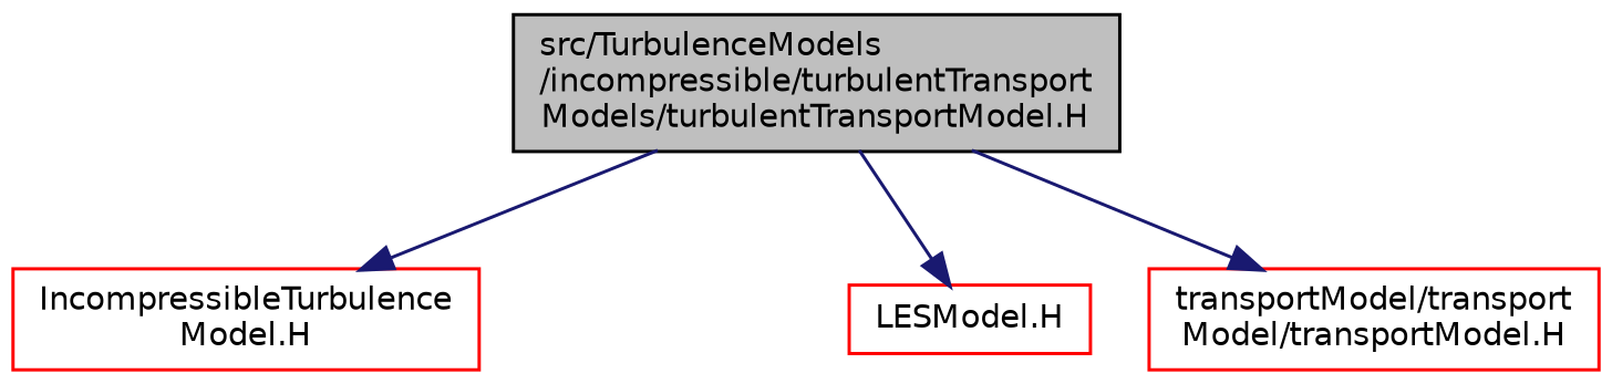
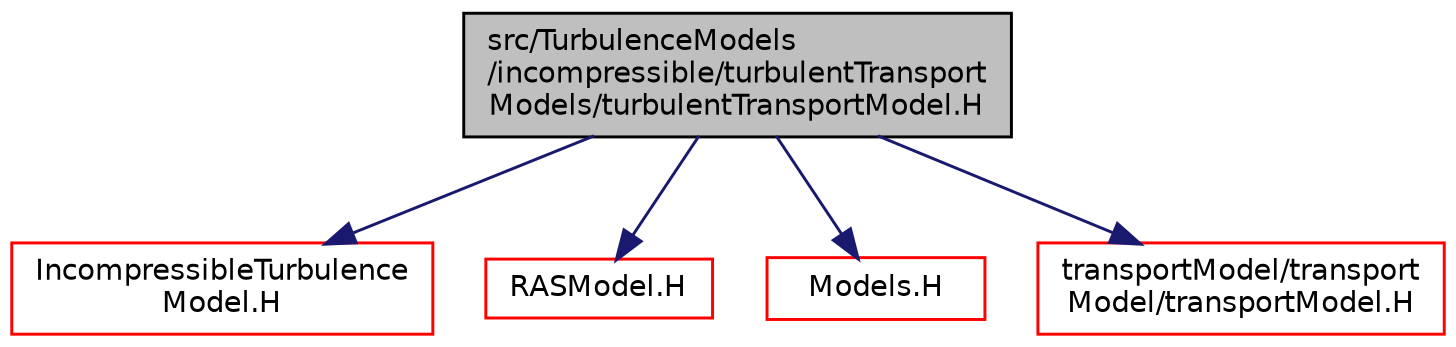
  digraph {
    node [color=red fontname=Helvetica fontsize=10 shape=record]
    edge [color=midnightblue fontname=Helvetica fontsize=10 labelfontname=Helvetica labelfontsize=10 style=solid]
    n1 [color=black fillcolor=grey75 fontcolor=black height=0.2 label="src/TurbulenceModels\l/incompressible/turbulentTransport\lModels/turbulentTransportModel.H" style=filled width=0.4]
    n2 [height=0.2 label="IncompressibleTurbulence\lModel.H" width=0.4]
-   n4 [height=0.2 label="LESModel.H" width=0.4]
+   n3 [height=0.2 label="RASModel.H" width=0.4]
+   n4 [height=0.2 label="Models.H" width=0.4]
    n5 [height=0.2 label="transportModel/transport\lModel/transportModel.H" width=0.4]
    n1 -> n2
+   n1 -> n3
    n1 -> n4
    n1 -> n5
  }
